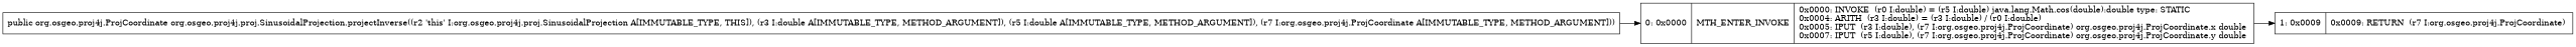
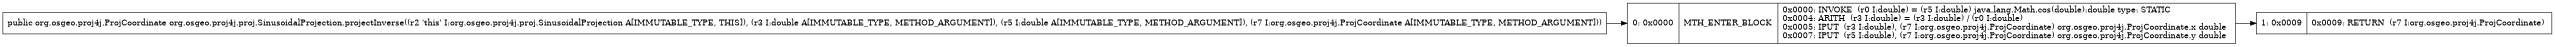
  digraph {
    rankdir=LR
    node [shape=record]
-   n1 [label="{0\:\ 0x0000|MTH_ENTER_INVOKE\l|0x0000: INVOKE  (r0 I:double) = (r5 I:double) java.lang.Math.cos(double):double type: STATIC \l0x0004: ARITH  (r3 I:double) = (r3 I:double) \/ (r0 I:double) \l0x0005: IPUT  (r3 I:double), (r7 I:org.osgeo.proj4j.ProjCoordinate) org.osgeo.proj4j.ProjCoordinate.x double \l0x0007: IPUT  (r5 I:double), (r7 I:org.osgeo.proj4j.ProjCoordinate) org.osgeo.proj4j.ProjCoordinate.y double \l}"]
+   n1 [label="{0\:\ 0x0000|MTH_ENTER_BLOCK\l|0x0000: INVOKE  (r0 I:double) = (r5 I:double) java.lang.Math.cos(double):double type: STATIC \l0x0004: ARITH  (r3 I:double) = (r3 I:double) \/ (r0 I:double) \l0x0005: IPUT  (r3 I:double), (r7 I:org.osgeo.proj4j.ProjCoordinate) org.osgeo.proj4j.ProjCoordinate.x double \l0x0007: IPUT  (r5 I:double), (r7 I:org.osgeo.proj4j.ProjCoordinate) org.osgeo.proj4j.ProjCoordinate.y double \l}"]
    n2 [label="{1\:\ 0x0009|0x0009: RETURN  (r7 I:org.osgeo.proj4j.ProjCoordinate) \l}"]
    n3 [label="{public org.osgeo.proj4j.ProjCoordinate org.osgeo.proj4j.proj.SinusoidalProjection.projectInverse((r2 'this' I:org.osgeo.proj4j.proj.SinusoidalProjection A[IMMUTABLE_TYPE, THIS]), (r3 I:double A[IMMUTABLE_TYPE, METHOD_ARGUMENT]), (r5 I:double A[IMMUTABLE_TYPE, METHOD_ARGUMENT]), (r7 I:org.osgeo.proj4j.ProjCoordinate A[IMMUTABLE_TYPE, METHOD_ARGUMENT])) }"]
    n1 -> n2
    n3 -> n1
  }
